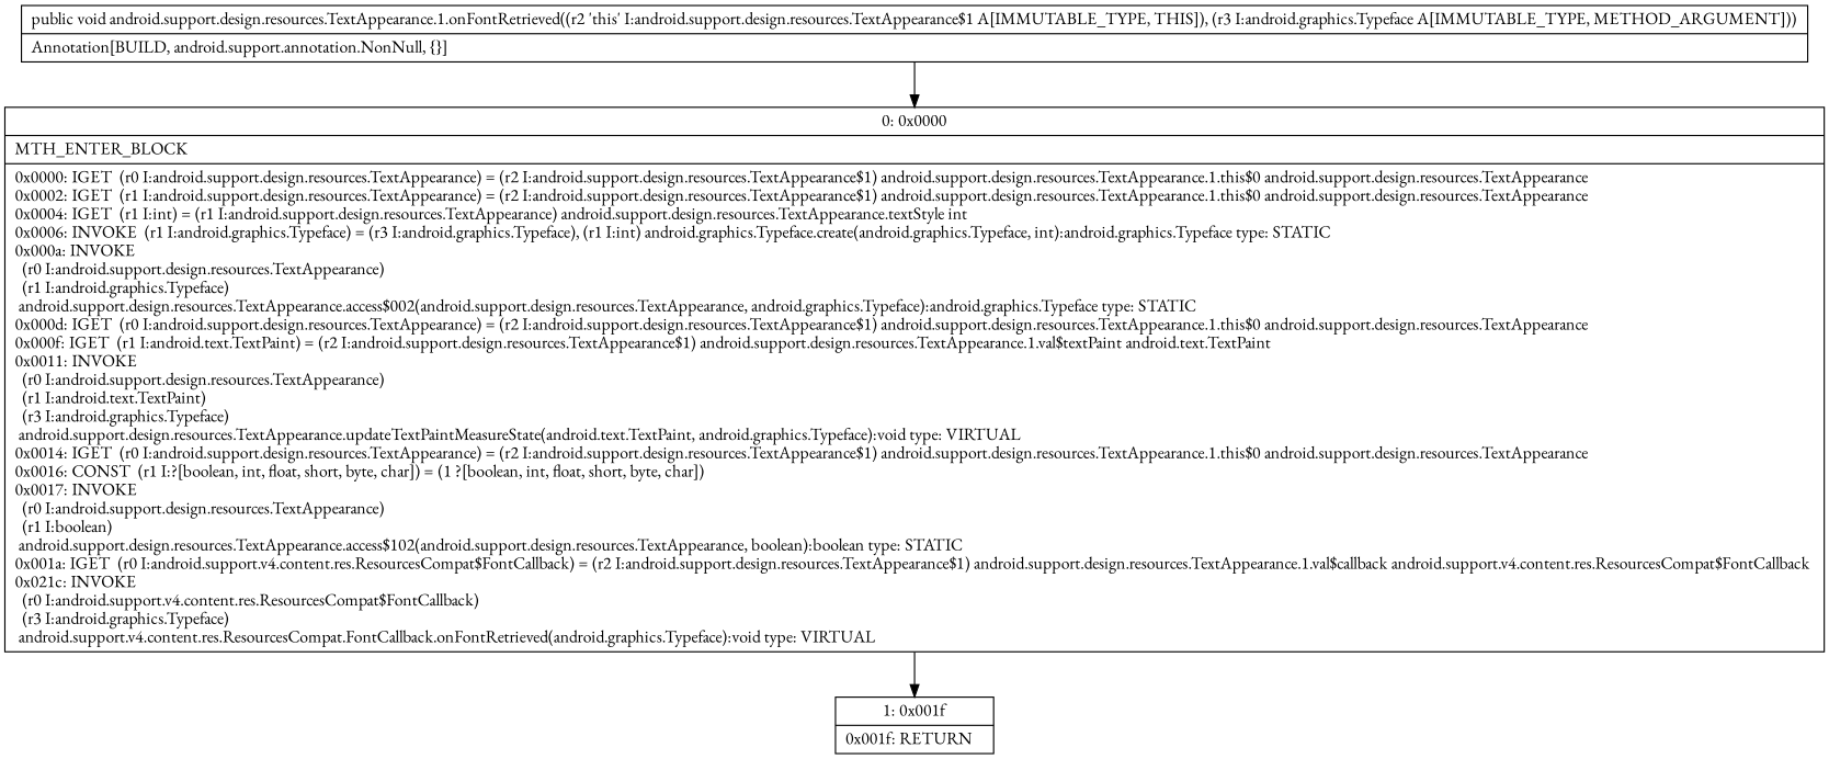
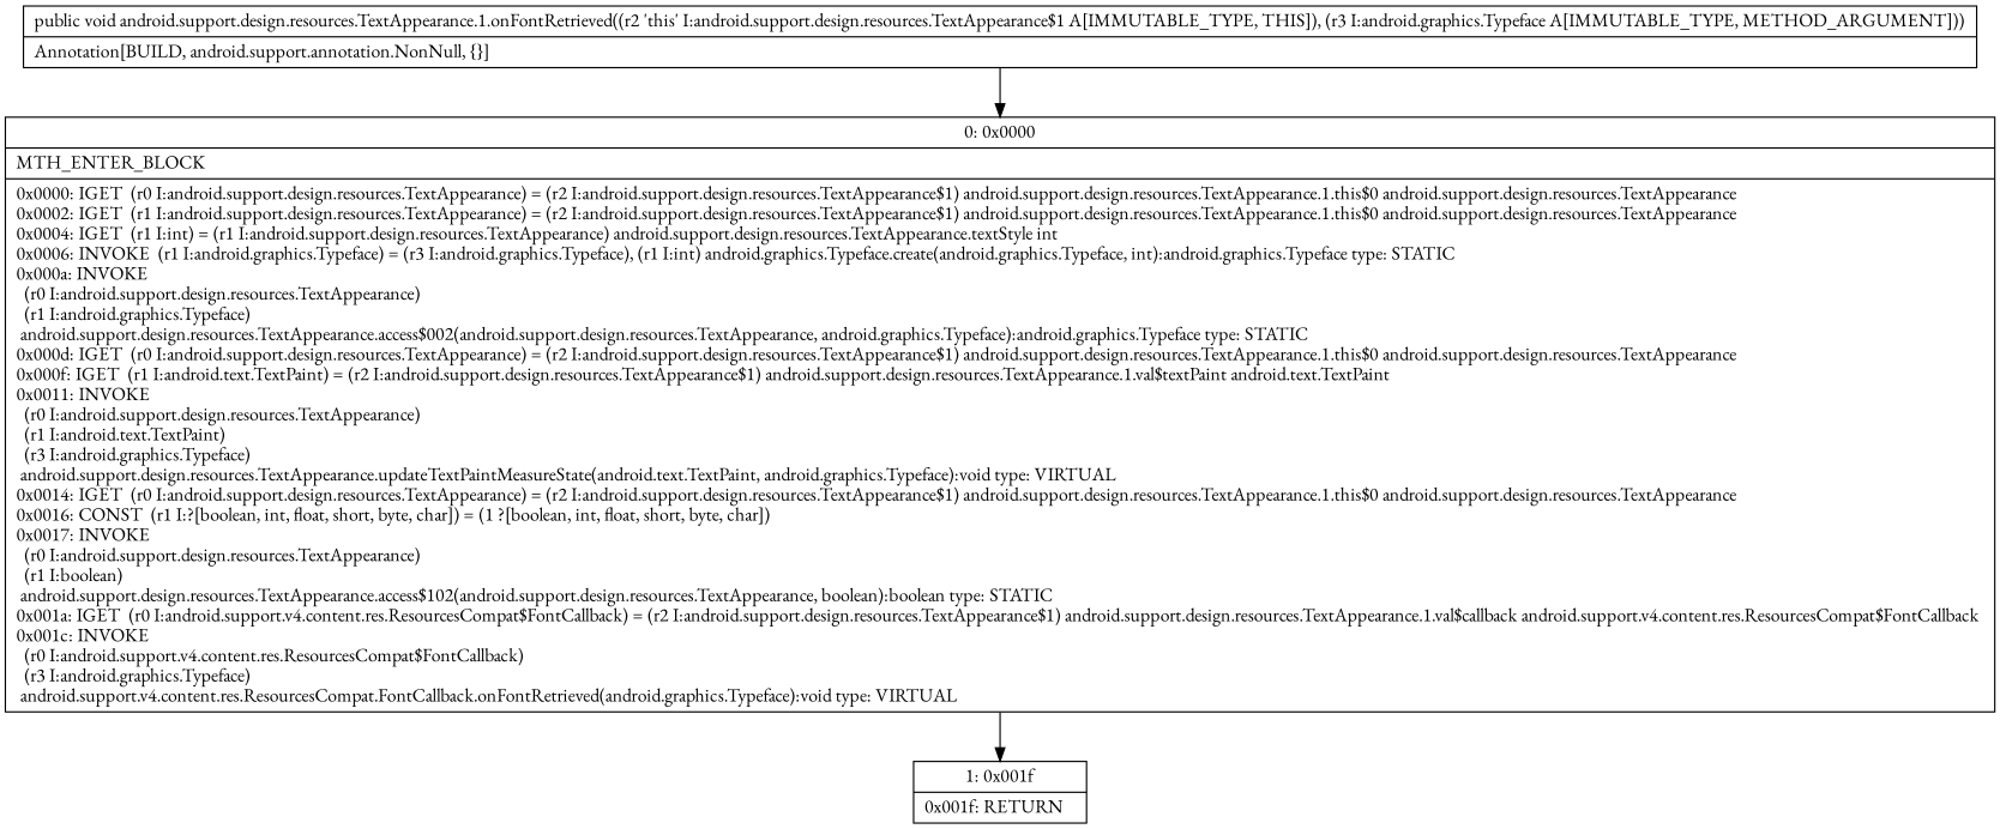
  digraph {
    fontname="EB Garamond"
    node [shape=record fontname="EB Garamond"]
    edge [fontname="EB Garamond"]
-   n1 [label="{0\:\ 0x0000|MTH_ENTER_BLOCK\l|0x0000: IGET  (r0 I:android.support.design.resources.TextAppearance) = (r2 I:android.support.design.resources.TextAppearance$1) android.support.design.resources.TextAppearance.1.this$0 android.support.design.resources.TextAppearance \l0x0002: IGET  (r1 I:android.support.design.resources.TextAppearance) = (r2 I:android.support.design.resources.TextAppearance$1) android.support.design.resources.TextAppearance.1.this$0 android.support.design.resources.TextAppearance \l0x0004: IGET  (r1 I:int) = (r1 I:android.support.design.resources.TextAppearance) android.support.design.resources.TextAppearance.textStyle int \l0x0006: INVOKE  (r1 I:android.graphics.Typeface) = (r3 I:android.graphics.Typeface), (r1 I:int) android.graphics.Typeface.create(android.graphics.Typeface, int):android.graphics.Typeface type: STATIC \l0x000a: INVOKE  \l  (r0 I:android.support.design.resources.TextAppearance)\l  (r1 I:android.graphics.Typeface)\l android.support.design.resources.TextAppearance.access$002(android.support.design.resources.TextAppearance, android.graphics.Typeface):android.graphics.Typeface type: STATIC \l0x000d: IGET  (r0 I:android.support.design.resources.TextAppearance) = (r2 I:android.support.design.resources.TextAppearance$1) android.support.design.resources.TextAppearance.1.this$0 android.support.design.resources.TextAppearance \l0x000f: IGET  (r1 I:android.text.TextPaint) = (r2 I:android.support.design.resources.TextAppearance$1) android.support.design.resources.TextAppearance.1.val$textPaint android.text.TextPaint \l0x0011: INVOKE  \l  (r0 I:android.support.design.resources.TextAppearance)\l  (r1 I:android.text.TextPaint)\l  (r3 I:android.graphics.Typeface)\l android.support.design.resources.TextAppearance.updateTextPaintMeasureState(android.text.TextPaint, android.graphics.Typeface):void type: VIRTUAL \l0x0014: IGET  (r0 I:android.support.design.resources.TextAppearance) = (r2 I:android.support.design.resources.TextAppearance$1) android.support.design.resources.TextAppearance.1.this$0 android.support.design.resources.TextAppearance \l0x0016: CONST  (r1 I:?[boolean, int, float, short, byte, char]) = (1 ?[boolean, int, float, short, byte, char]) \l0x0017: INVOKE  \l  (r0 I:android.support.design.resources.TextAppearance)\l  (r1 I:boolean)\l android.support.design.resources.TextAppearance.access$102(android.support.design.resources.TextAppearance, boolean):boolean type: STATIC \l0x001a: IGET  (r0 I:android.support.v4.content.res.ResourcesCompat$FontCallback) = (r2 I:android.support.design.resources.TextAppearance$1) android.support.design.resources.TextAppearance.1.val$callback android.support.v4.content.res.ResourcesCompat$FontCallback \l0x021c: INVOKE  \l  (r0 I:android.support.v4.content.res.ResourcesCompat$FontCallback)\l  (r3 I:android.graphics.Typeface)\l android.support.v4.content.res.ResourcesCompat.FontCallback.onFontRetrieved(android.graphics.Typeface):void type: VIRTUAL \l}"]
+   n1 [label="{0\:\ 0x0000|MTH_ENTER_BLOCK\l|0x0000: IGET  (r0 I:android.support.design.resources.TextAppearance) = (r2 I:android.support.design.resources.TextAppearance$1) android.support.design.resources.TextAppearance.1.this$0 android.support.design.resources.TextAppearance \l0x0002: IGET  (r1 I:android.support.design.resources.TextAppearance) = (r2 I:android.support.design.resources.TextAppearance$1) android.support.design.resources.TextAppearance.1.this$0 android.support.design.resources.TextAppearance \l0x0004: IGET  (r1 I:int) = (r1 I:android.support.design.resources.TextAppearance) android.support.design.resources.TextAppearance.textStyle int \l0x0006: INVOKE  (r1 I:android.graphics.Typeface) = (r3 I:android.graphics.Typeface), (r1 I:int) android.graphics.Typeface.create(android.graphics.Typeface, int):android.graphics.Typeface type: STATIC \l0x000a: INVOKE  \l  (r0 I:android.support.design.resources.TextAppearance)\l  (r1 I:android.graphics.Typeface)\l android.support.design.resources.TextAppearance.access$002(android.support.design.resources.TextAppearance, android.graphics.Typeface):android.graphics.Typeface type: STATIC \l0x000d: IGET  (r0 I:android.support.design.resources.TextAppearance) = (r2 I:android.support.design.resources.TextAppearance$1) android.support.design.resources.TextAppearance.1.this$0 android.support.design.resources.TextAppearance \l0x000f: IGET  (r1 I:android.text.TextPaint) = (r2 I:android.support.design.resources.TextAppearance$1) android.support.design.resources.TextAppearance.1.val$textPaint android.text.TextPaint \l0x0011: INVOKE  \l  (r0 I:android.support.design.resources.TextAppearance)\l  (r1 I:android.text.TextPaint)\l  (r3 I:android.graphics.Typeface)\l android.support.design.resources.TextAppearance.updateTextPaintMeasureState(android.text.TextPaint, android.graphics.Typeface):void type: VIRTUAL \l0x0014: IGET  (r0 I:android.support.design.resources.TextAppearance) = (r2 I:android.support.design.resources.TextAppearance$1) android.support.design.resources.TextAppearance.1.this$0 android.support.design.resources.TextAppearance \l0x0016: CONST  (r1 I:?[boolean, int, float, short, byte, char]) = (1 ?[boolean, int, float, short, byte, char]) \l0x0017: INVOKE  \l  (r0 I:android.support.design.resources.TextAppearance)\l  (r1 I:boolean)\l android.support.design.resources.TextAppearance.access$102(android.support.design.resources.TextAppearance, boolean):boolean type: STATIC \l0x001a: IGET  (r0 I:android.support.v4.content.res.ResourcesCompat$FontCallback) = (r2 I:android.support.design.resources.TextAppearance$1) android.support.design.resources.TextAppearance.1.val$callback android.support.v4.content.res.ResourcesCompat$FontCallback \l0x001c: INVOKE  \l  (r0 I:android.support.v4.content.res.ResourcesCompat$FontCallback)\l  (r3 I:android.graphics.Typeface)\l android.support.v4.content.res.ResourcesCompat.FontCallback.onFontRetrieved(android.graphics.Typeface):void type: VIRTUAL \l}"]
    n2 [label="{1\:\ 0x001f|0x001f: RETURN   \l}"]
    n3 [label="{public void android.support.design.resources.TextAppearance.1.onFontRetrieved((r2 'this' I:android.support.design.resources.TextAppearance$1 A[IMMUTABLE_TYPE, THIS]), (r3 I:android.graphics.Typeface A[IMMUTABLE_TYPE, METHOD_ARGUMENT]))  | Annotation[BUILD, android.support.annotation.NonNull, \{\}]\l}"]
    n1 -> n2
    n3 -> n1
  }
